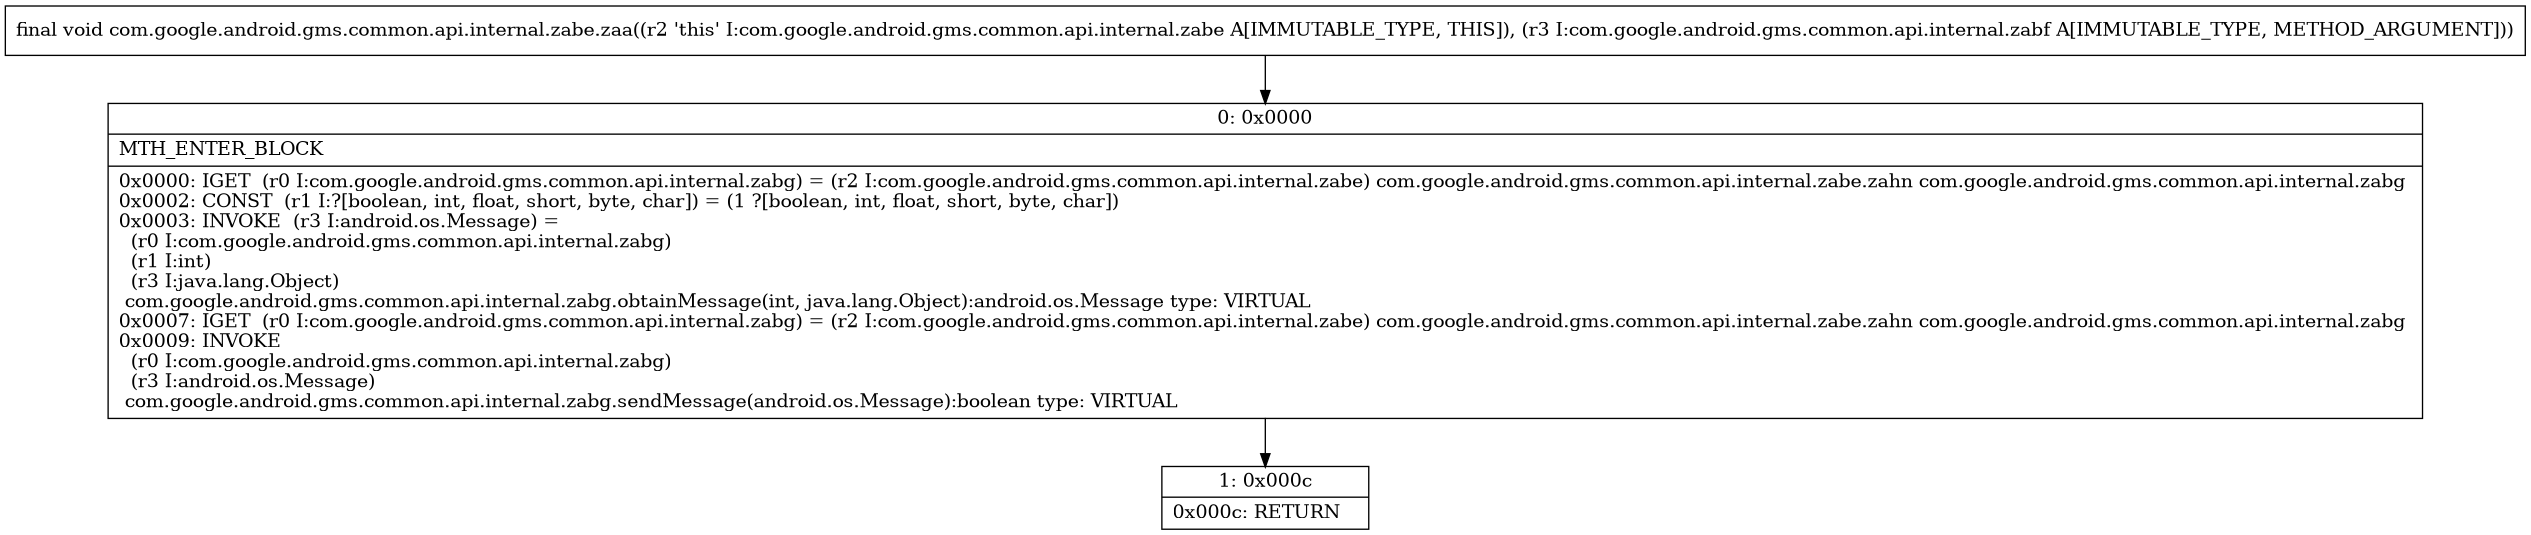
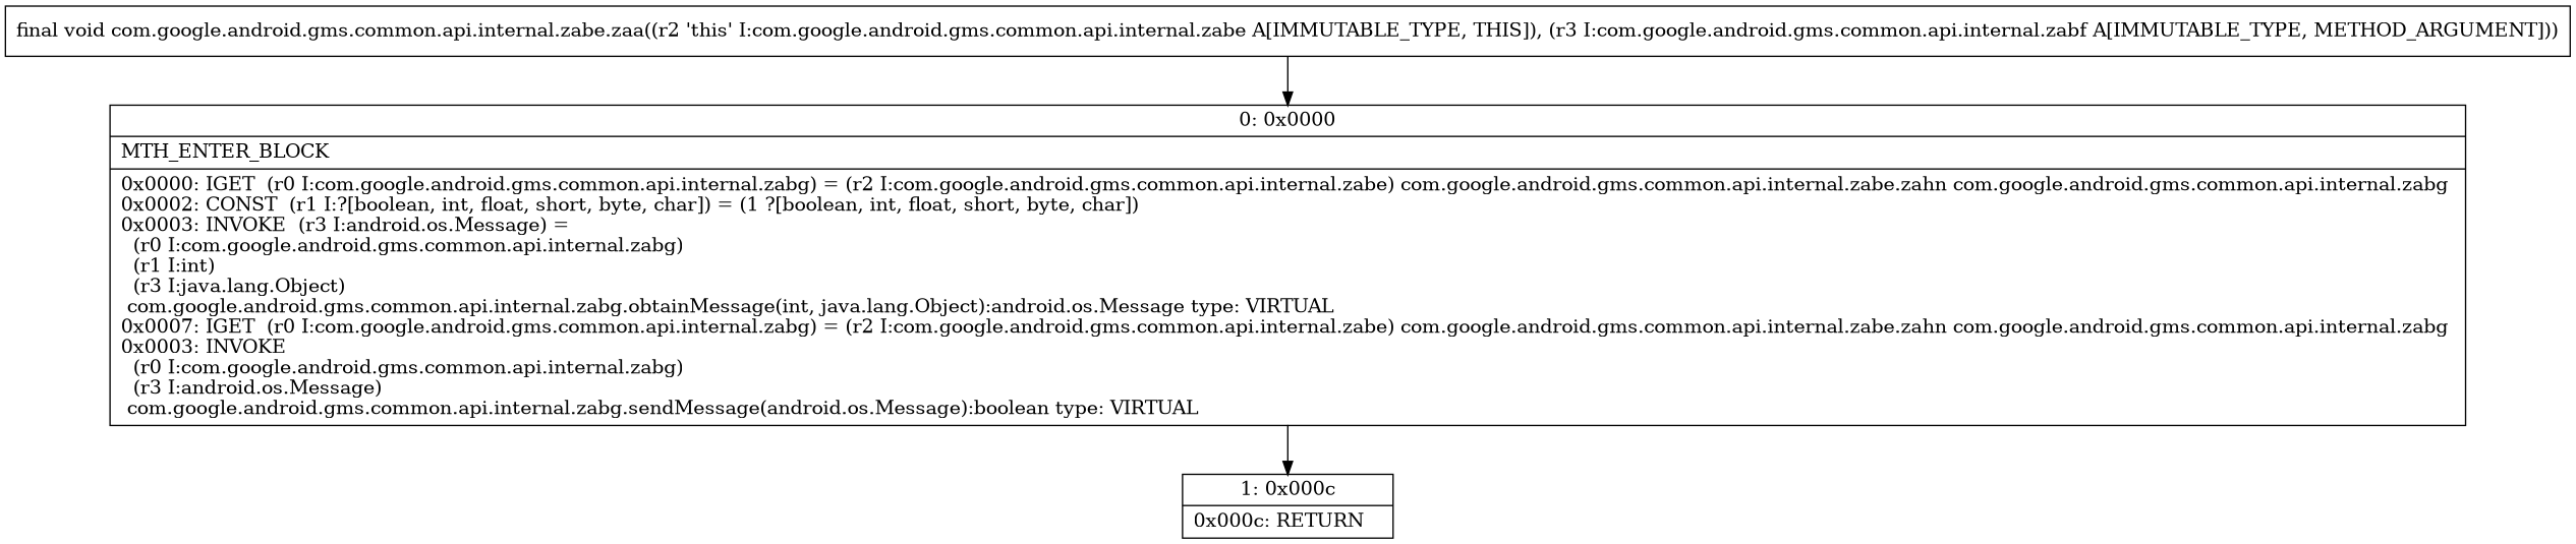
  digraph {
    node [shape=record]
-   n1 [label="{0\:\ 0x0000|MTH_ENTER_BLOCK\l|0x0000: IGET  (r0 I:com.google.android.gms.common.api.internal.zabg) = (r2 I:com.google.android.gms.common.api.internal.zabe) com.google.android.gms.common.api.internal.zabe.zahn com.google.android.gms.common.api.internal.zabg \l0x0002: CONST  (r1 I:?[boolean, int, float, short, byte, char]) = (1 ?[boolean, int, float, short, byte, char]) \l0x0003: INVOKE  (r3 I:android.os.Message) = \l  (r0 I:com.google.android.gms.common.api.internal.zabg)\l  (r1 I:int)\l  (r3 I:java.lang.Object)\l com.google.android.gms.common.api.internal.zabg.obtainMessage(int, java.lang.Object):android.os.Message type: VIRTUAL \l0x0007: IGET  (r0 I:com.google.android.gms.common.api.internal.zabg) = (r2 I:com.google.android.gms.common.api.internal.zabe) com.google.android.gms.common.api.internal.zabe.zahn com.google.android.gms.common.api.internal.zabg \l0x0009: INVOKE  \l  (r0 I:com.google.android.gms.common.api.internal.zabg)\l  (r3 I:android.os.Message)\l com.google.android.gms.common.api.internal.zabg.sendMessage(android.os.Message):boolean type: VIRTUAL \l}"]
+   n1 [label="{0\:\ 0x0000|MTH_ENTER_BLOCK\l|0x0000: IGET  (r0 I:com.google.android.gms.common.api.internal.zabg) = (r2 I:com.google.android.gms.common.api.internal.zabe) com.google.android.gms.common.api.internal.zabe.zahn com.google.android.gms.common.api.internal.zabg \l0x0002: CONST  (r1 I:?[boolean, int, float, short, byte, char]) = (1 ?[boolean, int, float, short, byte, char]) \l0x0003: INVOKE  (r3 I:android.os.Message) = \l  (r0 I:com.google.android.gms.common.api.internal.zabg)\l  (r1 I:int)\l  (r3 I:java.lang.Object)\l com.google.android.gms.common.api.internal.zabg.obtainMessage(int, java.lang.Object):android.os.Message type: VIRTUAL \l0x0007: IGET  (r0 I:com.google.android.gms.common.api.internal.zabg) = (r2 I:com.google.android.gms.common.api.internal.zabe) com.google.android.gms.common.api.internal.zabe.zahn com.google.android.gms.common.api.internal.zabg \l0x0003: INVOKE  \l  (r0 I:com.google.android.gms.common.api.internal.zabg)\l  (r3 I:android.os.Message)\l com.google.android.gms.common.api.internal.zabg.sendMessage(android.os.Message):boolean type: VIRTUAL \l}"]
    n2 [label="{1\:\ 0x000c|0x000c: RETURN   \l}"]
    n3 [label="{final void com.google.android.gms.common.api.internal.zabe.zaa((r2 'this' I:com.google.android.gms.common.api.internal.zabe A[IMMUTABLE_TYPE, THIS]), (r3 I:com.google.android.gms.common.api.internal.zabf A[IMMUTABLE_TYPE, METHOD_ARGUMENT])) }"]
    n1 -> n2
    n3 -> n1
  }
